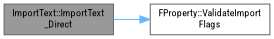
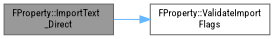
  digraph {
    rankdir=LR
    fontname="Roboto Condensed"
    node [fontname="Roboto Condensed" fontsize=10 shape=box style=filled]
-   n1 [color=gray40 fillcolor=grey60 fontcolor=black height=0.2 label="ImportText::ImportText\l_Direct" width=0.4]
+   n1 [color=gray40 fillcolor=grey60 fontcolor=black height=0.2 label="FProperty::ImportText\l_Direct" width=0.4]
    n2 [color=grey40 fillcolor=white height=0.2 label="FProperty::ValidateImport\lFlags" width=0.4]
    n1 -> n2 [color=steelblue1 fontname="Roboto Condensed" fontsize=10 labelfontname=Helvetica labelfontsize=10 style=solid]
  }
